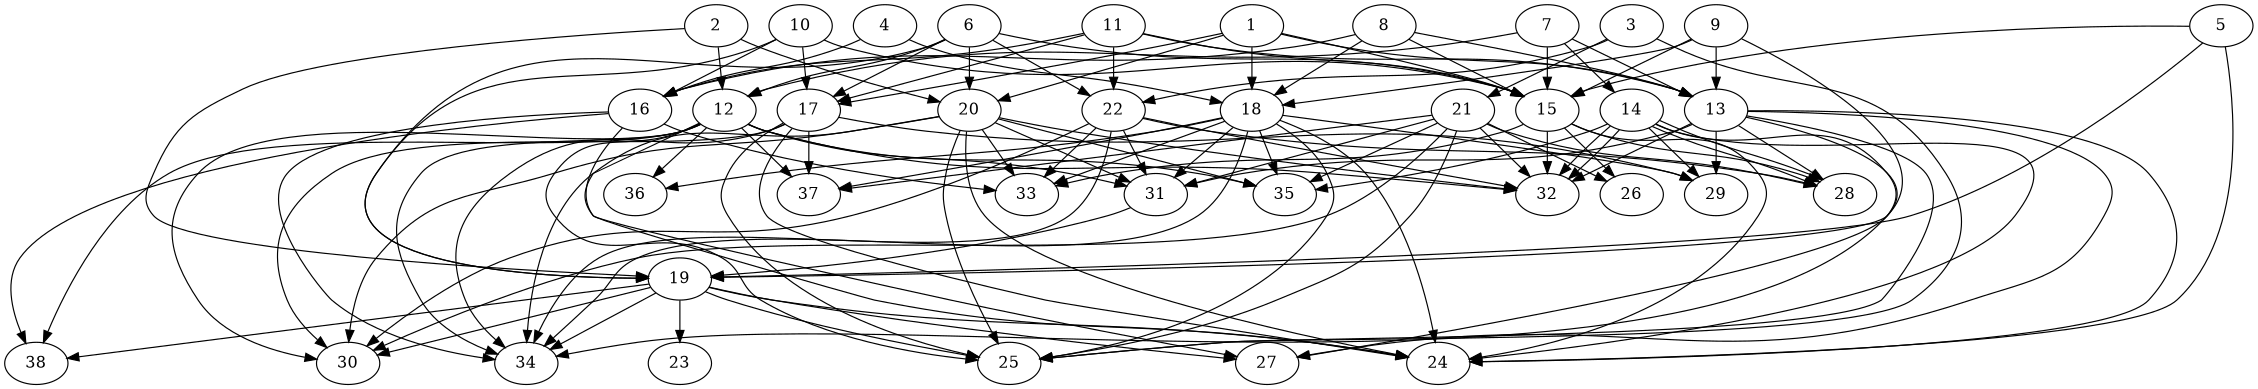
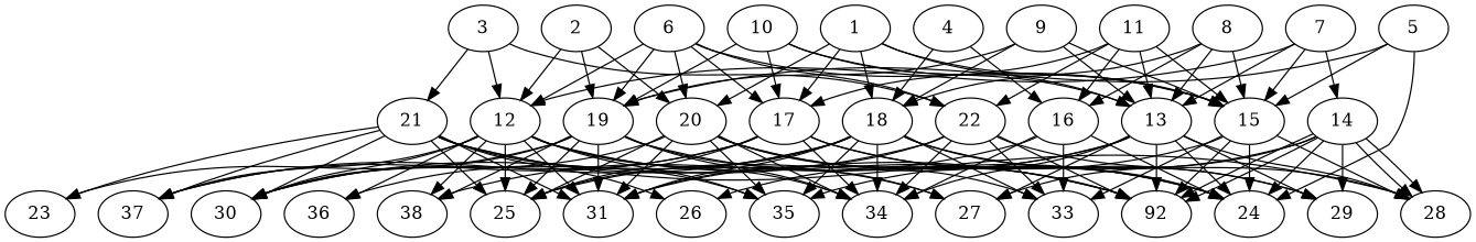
  digraph {
    node [alpha=0.10]
    1 [alpha=0.15 expect_size=1477481030721846]
    13 [alpha=0.08 expect_size=521714988507725824000]
    15 [alpha=0.07 expect_size=978025135774328]
    17 [alpha=0.12 expect_size=1572228287095967318016]
    18 [alpha=0.07 expect_size=13221136101557038]
    20 [alpha=0.13 expect_size=457979381904154]
    25 [alpha=0.17 expect_size=840231873385048576]
    27 [expect_size=490674147283554304]
    31 [alpha=0.01 expect_size=229952573118311563264]
-   32 [alpha=0.13 expect_size=1346979975201328384]
+   32 [alpha=0.13 expect_size=1346979975201328384 label=92]
    34 [alpha=0.12 expect_size=2990582792088956]
    24 [expect_size=1101322421635907456]
    28 [alpha=0.03 expect_size=245898709607318]
    29 [alpha=0.13 expect_size=72947881821236887552]
    26 [alpha=0.04 expect_size=216000082530362400]
    33 [alpha=0.04 expect_size=1922467506694691749888]
    30 [alpha=0.01 expect_size=6616185513340068]
    37 [alpha=0.15 expect_size=518046450061289024]
    35 [alpha=0.09 expect_size=138767630059175936000]
    36 [alpha=0.02 expect_size=16535767819103192]
    22 [alpha=0.09 expect_size=3877503951729375]
    2 [expect_size=257588194977414]
    12 [expect_size=49940405089722171392]
    19 [alpha=0.03 expect_size=1951260475392000000000]
    38 [alpha=0.15 expect_size=132841511467796660224]
    23 [alpha=0.12 expect_size=778976301395929464832]
    3 [alpha=0.08 expect_size=3922597583233788]
    21 [alpha=0.04 expect_size=376265979767063]
    4 [alpha=0.18 expect_size=615863202398630656]
    16 [expect_size=42346914257765104]
    5 [alpha=0.01 expect_size=3528364014116602]
    6 [alpha=0.15 expect_size=1457759533785637978112]
    7 [alpha=0.02 expect_size=1912706105314434816]
    14 [alpha=0.17 expect_size=567759319440840]
    8 [alpha=0.11 expect_size=3557272822167775]
    9 [alpha=0.11 expect_size=438556937444187439104]
    10 [alpha=0.18 expect_size=26812826519098872]
    11 [alpha=0.02 expect_size=16815862512443658]
    1 -> 13
    1 -> 15
    1 -> 17
    1 -> 18
    1 -> 20
    13 -> 25
    13 -> 27
    13 -> 31
    13 -> 32
    13 -> 34
    13 -> 24
    13 -> 28
    13 -> 29
    15 -> 32
    15 -> 24
    15 -> 28
    15 -> 26
    15 -> 33
    17 -> 25
    17 -> 34
    17 -> 24
    17 -> 29
    17 -> 30
    17 -> 37
    18 -> 25
    18 -> 31
    18 -> 34
    18 -> 24
    18 -> 29
    18 -> 33
    18 -> 37
    18 -> 35
    18 -> 36
    20 -> 25
    20 -> 31
    20 -> 32
    20 -> 34
    20 -> 24
    20 -> 33
    20 -> 30
    20 -> 35
    22 -> 31
    22 -> 32
    22 -> 34
    22 -> 28
    22 -> 33
    22 -> 30
    2 -> 20
    2 -> 12
    2 -> 19
    12 -> 25
    12 -> 27
    12 -> 31
    12 -> 32
    12 -> 34
    12 -> 30
    12 -> 37
    12 -> 35
    12 -> 36
    12 -> 38
    19 -> 25
    19 -> 27
-   31 -> 19
+   19 -> 31
    19 -> 34
    19 -> 24
    19 -> 30
    19 -> 38
    19 -> 23
    3 -> 22
-   3 -> 25
+   3 -> 12
    3 -> 21
    21 -> 25
    21 -> 31
    21 -> 32
    21 -> 28
    21 -> 26
    21 -> 30
    21 -> 37
    21 -> 35
+   21 -> 23
    4 -> 18
    4 -> 16
    16 -> 34
    16 -> 24
    16 -> 33
    16 -> 38
    5 -> 15
    5 -> 24
    5 -> 19
    6 -> 15
    6 -> 17
    6 -> 20
    6 -> 22
    6 -> 12
    6 -> 19
    7 -> 13
    7 -> 15
    7 -> 12
    7 -> 14
    14 -> 27
    14 -> 32
    14 -> 32
    14 -> 24
    14 -> 28
    14 -> 28
    14 -> 29
    14 -> 35
    8 -> 13
    8 -> 15
    8 -> 18
    8 -> 16
    9 -> 13
    9 -> 15
    9 -> 18
    9 -> 19
-   10 -> 16
+   10 -> 13
    10 -> 15
    10 -> 17
    10 -> 19
    11 -> 13
    11 -> 15
    11 -> 17
    11 -> 22
    11 -> 16
  }
